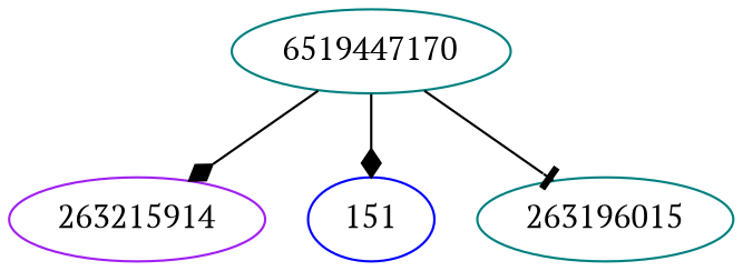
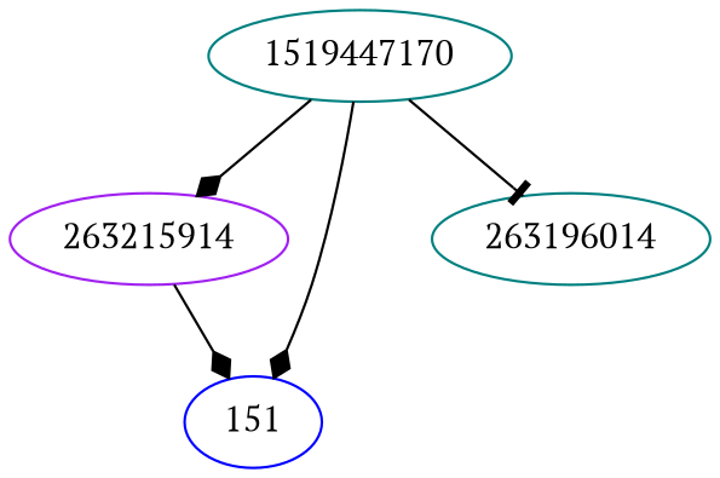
  strict digraph {
    fontname="PT Serif"
    node [color=teal fontname="PT Serif"]
    edge [arrowhead=diamond fontname="PT Serif"]
    263215914 [color=purple]
    151 [color=blue]
-   1519447170 [label=6519447170]
-   263196015
+   1519447170
+   263196015 [label=263196014]
+   263215914 -> 151
    1519447170 -> 263215914
    1519447170 -> 151
    1519447170 -> 263196015 [arrowhead=tee]
  }
